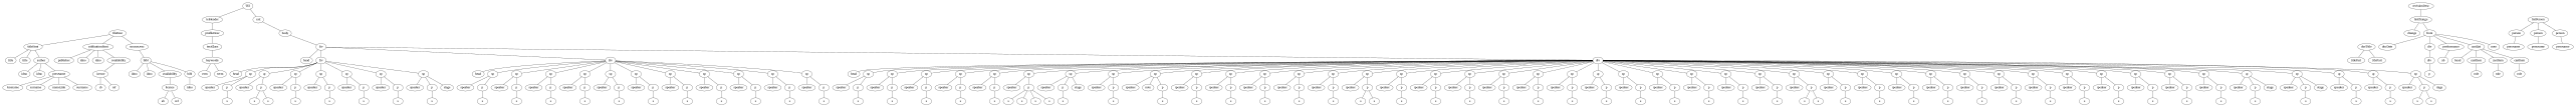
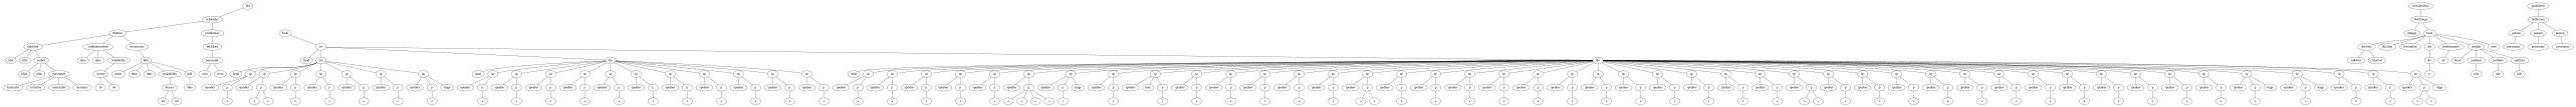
  graph {
    fontname=Merriweather
    node [fontname=Merriweather]
    edge [fontname=Merriweather]
    n1 [label=TEI]
    n2 [label=teiHeader]
-   n3 [label=text]
    n4 [label=fileDesc]
    n5 [label=profileDesc]
    n6 [label=body]
    n7 [label=titleStmt]
    n8 [label=publicationStmt]
    n9 [label=sourceDesc]
    n10 [label=textClass]
    n11 [label=revisionDesc]
    n12 [label=listChange]
    n13 [label=title]
    n14 [label=title]
    n15 [label=author]
-   n16 [label=publisher]
    n17 [label=idno]
    n18 [label=idno]
    n19 [label=availability]
    n20 [label=bibl]
    n21 [label=idno]
    n22 [label=idno]
    n23 [label=persName]
    n24 [label=forename]
    n25 [label=surname]
    n26 [label=nameLink]
    n27 [label=surname]
    n28 [label=licence]
    n29 [label=ab]
    n30 [label=ref]
+   n31 [label=name]
    n32 [label=idno]
    n33 [label=idno]
    n34 [label=availability]
    n35 [label=bibl]
    n36 [label=licence]
    n37 [label=idno]
    n38 [label=ab]
    n39 [label=ref]
+   n40 [label=particDesc]
    n41 [label=listPerson]
    n42 [label=keywords]
    n43 [label=person]
    n44 [label=person]
    n45 [label=person]
    n46 [label=persName]
    n47 [label=persName]
    n48 [label=persName]
    n49 [label=term]
    n50 [label=term]
    n51 [label=change]
    n52 [label=front]
    n53 [label=docTitle]
    n54 [label=docDate]
+   n55 [label=docAuthor]
    n56 [label=div]
    n57 [label=performance]
    n58 [label=castList]
    n59 [label=note]
    n60 [label=div]
    n61 [label=titlePart]
    n62 [label=titlePart]
    n63 [label=div]
    n64 [label=ab]
    n65 [label=head]
    n66 [label=castItem]
    n67 [label=castItem]
    n68 [label=castItem]
    n69 [label=p]
    n70 [label=role]
    n71 [label=role]
    n72 [label=role]
    n73 [label=head]
    n74 [label=div]
    n75 [label=div]
    n76 [label=div]
    n77 [label=head]
    n78 [label=sp]
    n79 [label=sp]
    n80 [label=sp]
    n81 [label=sp]
    n82 [label=sp]
    n83 [label=sp]
    n84 [label=sp]
    n85 [label=head]
    n86 [label=sp]
    n87 [label=sp]
    n88 [label=sp]
    n89 [label=sp]
    n90 [label=sp]
    n91 [label=sp]
    n92 [label=sp]
    n93 [label=sp]
    n94 [label=sp]
    n95 [label=sp]
    n96 [label=sp]
    n97 [label=head]
    n98 [label=sp]
    n99 [label=sp]
    n100 [label=sp]
    n101 [label=sp]
    n102 [label=sp]
    n103 [label=sp]
    n104 [label=sp]
    n105 [label=sp]
    n106 [label=sp]
    n107 [label=sp]
    n108 [label=sp]
    n109 [label=sp]
    n110 [label=sp]
    n111 [label=sp]
    n112 [label=sp]
    n113 [label=sp]
    n114 [label=sp]
    n115 [label=sp]
    n116 [label=sp]
    n117 [label=sp]
    n118 [label=sp]
    n119 [label=sp]
    n120 [label=sp]
    n121 [label=sp]
    n122 [label=sp]
    n123 [label=sp]
    n124 [label=sp]
    n125 [label=sp]
    n126 [label=sp]
    n127 [label=sp]
    n128 [label=sp]
    n129 [label=sp]
    n130 [label=sp]
    n131 [label=sp]
    n132 [label=sp]
    n133 [label=sp]
    n134 [label=sp]
    n135 [label=sp]
    n136 [label=sp]
    n137 [label=sp]
    n138 [label=sp]
    n139 [label=sp]
    n140 [label=sp]
    n141 [label=sp]
    n142 [label=sp]
    n143 [label=speaker]
    n144 [label=p]
    n145 [label=speaker]
    n146 [label=p]
    n147 [label=speaker]
    n148 [label=p]
    n149 [label=speaker]
    n150 [label=p]
    n151 [label=speaker]
    n152 [label=p]
    n153 [label=speaker]
    n154 [label=p]
    n155 [label=speaker]
    n156 [label=p]
    n157 [label=stage]
    n158 [label=s]
    n159 [label=s]
    n160 [label=s]
    n161 [label=s]
    n162 [label=s]
    n163 [label=s]
    n164 [label=s]
    n165 [label=s]
    n166 [label=speaker]
    n167 [label=p]
    n168 [label=speaker]
    n169 [label=p]
    n170 [label=speaker]
    n171 [label=p]
    n172 [label=speaker]
    n173 [label=p]
    n174 [label=speaker]
    n175 [label=p]
    n176 [label=speaker]
    n177 [label=p]
    n178 [label=speaker]
    n179 [label=p]
    n180 [label=speaker]
    n181 [label=p]
    n182 [label=speaker]
    n183 [label=p]
    n184 [label=speaker]
    n185 [label=p]
    n186 [label=speaker]
    n187 [label=p]
    n188 [label=s]
    n189 [label=s]
    n190 [label=s]
    n191 [label=s]
    n192 [label=s]
    n193 [label=s]
    n194 [label=s]
    n195 [label=s]
    n196 [label=s]
    n197 [label=s]
    n198 [label=s]
    n199 [label=speaker]
    n200 [label=p]
    n201 [label=speaker]
    n202 [label=p]
    n203 [label=speaker]
    n204 [label=p]
    n205 [label=speaker]
    n206 [label=p]
    n207 [label=speaker]
    n208 [label=p]
    n209 [label=speaker]
    n210 [label=p]
    n211 [label=speaker]
    n212 [label=p]
    n213 [label=stage]
    n214 [label=speaker]
    n215 [label=p]
    n216 [label=speaker]
    n217 [label=note]
    n218 [label=p]
    n219 [label=speaker]
    n220 [label=p]
    n221 [label=speaker]
    n222 [label=p]
    n223 [label=speaker]
    n224 [label=p]
    n225 [label=speaker]
    n226 [label=p]
    n227 [label=speaker]
    n228 [label=p]
    n229 [label=speaker]
    n230 [label=p]
    n231 [label=speaker]
    n232 [label=p]
    n233 [label=speaker]
    n234 [label=p]
    n235 [label=speaker]
    n236 [label=p]
    n237 [label=speaker]
    n238 [label=p]
    n239 [label=speaker]
    n240 [label=p]
    n241 [label=speaker]
    n242 [label=p]
    n243 [label=speaker]
    n244 [label=p]
    n245 [label=speaker]
    n246 [label=p]
    n247 [label=speaker]
    n248 [label=p]
    n249 [label=speaker]
    n250 [label=p]
    n251 [label=speaker]
    n252 [label=p]
    n253 [label=speaker]
    n254 [label=p]
    n255 [label=speaker]
    n256 [label=p]
    n257 [label=speaker]
    n258 [label=p]
    n259 [label=speaker]
    n260 [label=p]
    n261 [label=speaker]
    n262 [label=p]
    n263 [label=speaker]
    n264 [label=p]
    n265 [label=speaker]
    n266 [label=p]
    n267 [label=speaker]
    n268 [label=p]
    n269 [label=speaker]
    n270 [label=p]
    n271 [label=speaker]
    n272 [label=p]
    n273 [label=speaker]
    n274 [label=p]
    n275 [label=speaker]
    n276 [label=p]
    n277 [label=speaker]
    n278 [label=p]
    n279 [label=speaker]
    n280 [label=p]
    n281 [label=speaker]
    n282 [label=p]
    n283 [label=stage]
    n284 [label=speaker]
    n285 [label=p]
    n286 [label=stage]
    n287 [label=speaker]
    n288 [label=p]
    n289 [label=speaker]
    n290 [label=p]
    n291 [label=speaker]
    n292 [label=p]
    n293 [label=stage]
    n294 [label=s]
    n295 [label=s]
    n296 [label=s]
    n297 [label=s]
    n298 [label=s]
    n299 [label=s]
    n300 [label=s]
    n301 [label=s]
    n302 [label=s]
    n303 [label=s]
    n304 [label=s]
    n305 [label=s]
    n306 [label=s]
    n307 [label=s]
    n308 [label=s]
    n309 [label=s]
    n310 [label=s]
    n311 [label=s]
    n312 [label=s]
    n313 [label=s]
    n314 [label=s]
    n315 [label=s]
    n316 [label=s]
    n317 [label=s]
    n318 [label=s]
    n319 [label=s]
    n320 [label=s]
    n321 [label=s]
    n322 [label=s]
    n323 [label=s]
    n324 [label=s]
    n325 [label=s]
    n326 [label=s]
    n327 [label=s]
    n328 [label=s]
    n329 [label=s]
    n330 [label=s]
    n331 [label=s]
    n332 [label=s]
    n333 [label=s]
    n334 [label=s]
    n335 [label=s]
    n336 [label=s]
    n337 [label=s]
    n338 [label=s]
    n339 [label=s]
    n340 [label=s]
    n341 [label=s]
    n342 [label=s]
    n343 [label=s]
    n344 [label=s]
    n1 -- n2
-   n1 -- n3
+   n2 -- n4
    n2 -- n5
-   n3 -- n6
    n4 -- n7
    n4 -- n8
    n4 -- n9
    n5 -- n10
    n6 -- n60
    n7 -- n13
    n7 -- n14
    n7 -- n15
-   n8 -- n16
    n8 -- n17
    n8 -- n18
    n8 -- n19
    n9 -- n20
    n10 -- n42
    n11 -- n12
    n12 -- n51
    n12 -- n52
    n15 -- n21
    n15 -- n22
    n15 -- n23
    n19 -- n28
+   n20 -- n31
    n20 -- n32
    n20 -- n33
    n20 -- n34
    n20 -- n35
    n23 -- n24
    n23 -- n25
    n23 -- n26
    n23 -- n27
    n28 -- n29
    n28 -- n30
    n34 -- n36
    n35 -- n37
    n36 -- n38
    n36 -- n39
+   n40 -- n41
    n41 -- n43
    n41 -- n44
    n41 -- n45
    n42 -- n49
    n42 -- n50
    n43 -- n46
    n44 -- n47
    n45 -- n48
+   n52 -- n53
    n52 -- n54
+   n52 -- n55
    n52 -- n56
    n52 -- n57
    n52 -- n58
    n52 -- n59
    n53 -- n61
    n53 -- n62
    n56 -- n63
    n57 -- n64
    n58 -- n65
    n58 -- n66
    n58 -- n67
    n58 -- n68
    n60 -- n73
    n60 -- n74
    n60 -- n75
    n60 -- n76
    n63 -- n69
    n66 -- n70
    n67 -- n71
    n68 -- n72
    n74 -- n77
    n74 -- n78
    n74 -- n79
    n74 -- n80
    n74 -- n81
    n74 -- n82
    n74 -- n83
    n74 -- n84
    n75 -- n85
    n75 -- n86
    n75 -- n87
    n75 -- n88
    n75 -- n89
    n75 -- n90
    n75 -- n91
    n75 -- n92
    n75 -- n93
    n75 -- n94
    n75 -- n95
    n75 -- n96
    n76 -- n97
    n76 -- n98
    n76 -- n99
    n76 -- n100
    n76 -- n101
    n76 -- n102
    n76 -- n103
    n76 -- n104
    n76 -- n105
    n76 -- n106
    n76 -- n107
    n76 -- n108
    n76 -- n109
    n76 -- n110
    n76 -- n111
    n76 -- n112
    n76 -- n113
    n76 -- n114
    n76 -- n115
    n76 -- n116
    n76 -- n117
    n76 -- n118
    n76 -- n119
    n76 -- n120
    n76 -- n121
    n76 -- n122
    n76 -- n123
    n76 -- n124
    n76 -- n125
    n76 -- n126
    n76 -- n127
    n76 -- n128
    n76 -- n129
    n76 -- n130
    n76 -- n131
    n76 -- n132
    n76 -- n133
    n76 -- n134
    n76 -- n135
    n76 -- n136
    n76 -- n137
    n76 -- n138
    n76 -- n139
    n76 -- n140
    n76 -- n141
    n76 -- n142
    n78 -- n143
    n78 -- n144
    n79 -- n145
    n79 -- n146
    n80 -- n147
    n80 -- n148
    n81 -- n149
    n81 -- n150
    n82 -- n151
    n82 -- n152
    n83 -- n153
    n83 -- n154
    n84 -- n155
    n84 -- n156
    n84 -- n157
    n86 -- n166
    n86 -- n167
    n87 -- n168
    n87 -- n169
    n88 -- n170
    n88 -- n171
    n89 -- n172
    n89 -- n173
    n90 -- n174
    n90 -- n175
    n91 -- n176
    n91 -- n177
    n92 -- n178
    n92 -- n179
    n93 -- n180
    n93 -- n181
    n94 -- n182
    n94 -- n183
    n95 -- n184
    n95 -- n185
    n96 -- n186
    n96 -- n187
    n98 -- n199
    n98 -- n200
    n99 -- n201
    n99 -- n202
    n100 -- n203
    n100 -- n204
    n101 -- n205
    n101 -- n206
    n102 -- n207
    n102 -- n208
    n103 -- n209
    n103 -- n210
    n104 -- n211
    n104 -- n212
    n104 -- n213
    n105 -- n214
    n105 -- n215
    n106 -- n216
    n106 -- n217
    n106 -- n218
    n107 -- n219
    n107 -- n220
    n108 -- n221
    n108 -- n222
    n109 -- n223
    n109 -- n224
    n110 -- n225
    n110 -- n226
    n111 -- n227
    n111 -- n228
    n112 -- n229
    n112 -- n230
    n113 -- n231
    n113 -- n232
    n114 -- n233
    n114 -- n234
    n115 -- n235
    n115 -- n236
    n116 -- n237
    n116 -- n238
    n117 -- n239
    n117 -- n240
    n118 -- n241
    n118 -- n242
    n119 -- n243
    n119 -- n244
    n120 -- n245
    n120 -- n246
    n121 -- n247
    n121 -- n248
    n122 -- n249
    n122 -- n250
    n123 -- n251
    n123 -- n252
    n124 -- n253
    n124 -- n254
    n125 -- n255
    n125 -- n256
    n126 -- n257
    n126 -- n258
    n127 -- n259
    n127 -- n260
    n128 -- n261
    n128 -- n262
    n129 -- n263
    n129 -- n264
    n130 -- n265
    n130 -- n266
    n131 -- n267
    n131 -- n268
    n132 -- n269
    n132 -- n270
    n133 -- n271
    n133 -- n272
    n134 -- n273
    n134 -- n274
    n135 -- n275
    n135 -- n276
    n136 -- n277
    n136 -- n278
    n137 -- n279
    n137 -- n280
    n138 -- n281
    n138 -- n282
    n138 -- n283
    n139 -- n284
    n139 -- n285
    n139 -- n286
    n140 -- n287
    n140 -- n288
    n141 -- n289
    n141 -- n290
    n142 -- n291
    n142 -- n292
    n142 -- n293
    n144 -- n158
    n146 -- n159
    n146 -- n160
    n148 -- n161
    n150 -- n162
    n152 -- n163
    n154 -- n164
    n156 -- n165
    n167 -- n188
    n169 -- n189
    n171 -- n190
    n173 -- n191
    n175 -- n192
    n177 -- n193
    n179 -- n194
    n181 -- n195
    n183 -- n196
    n185 -- n197
    n187 -- n198
    n200 -- n294
    n202 -- n295
    n204 -- n296
    n206 -- n297
    n208 -- n298
    n210 -- n299
    n210 -- n300
    n210 -- n301
    n210 -- n302
    n212 -- n303
    n215 -- n304
    n218 -- n305
    n220 -- n306
    n222 -- n307
    n224 -- n308
    n226 -- n309
    n228 -- n310
    n230 -- n311
    n230 -- n312
    n232 -- n313
    n234 -- n314
    n236 -- n315
    n238 -- n316
    n240 -- n317
    n242 -- n318
    n244 -- n319
    n246 -- n320
    n248 -- n321
    n250 -- n322
    n252 -- n323
    n254 -- n324
    n256 -- n325
    n256 -- n326
    n258 -- n327
    n260 -- n328
    n262 -- n329
    n264 -- n330
    n266 -- n331
    n268 -- n332
    n270 -- n333
    n272 -- n334
    n274 -- n335
    n276 -- n336
    n278 -- n337
    n280 -- n338
    n282 -- n339
    n285 -- n340
    n288 -- n341
    n290 -- n342
    n292 -- n343
    n292 -- n344
  }
